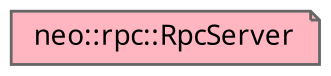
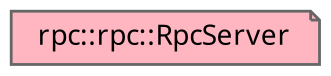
  digraph {
    rankdir=LR
    fontname="Noto Sans"
-   n1 [color=grey40 fillcolor=lightpink fontname="Noto Sans" fontsize=10 height=0.2 label="neo::rpc::RpcServer" shape=note style=filled width=0.4]
+   n1 [color=grey40 fillcolor=lightpink fontname="Noto Sans" fontsize=10 height=0.2 label="rpc::rpc::RpcServer" shape=note style=filled width=0.4]
  }
